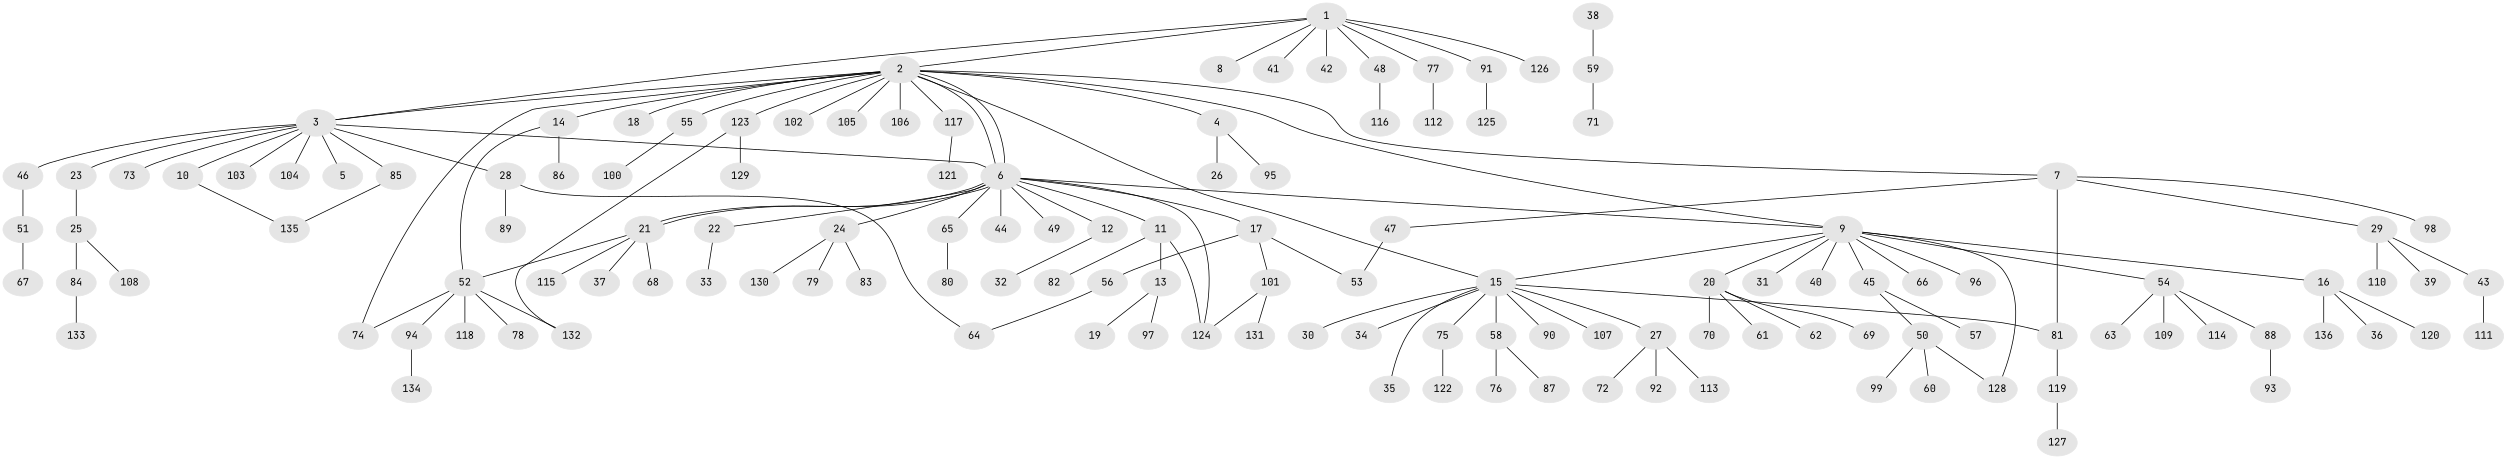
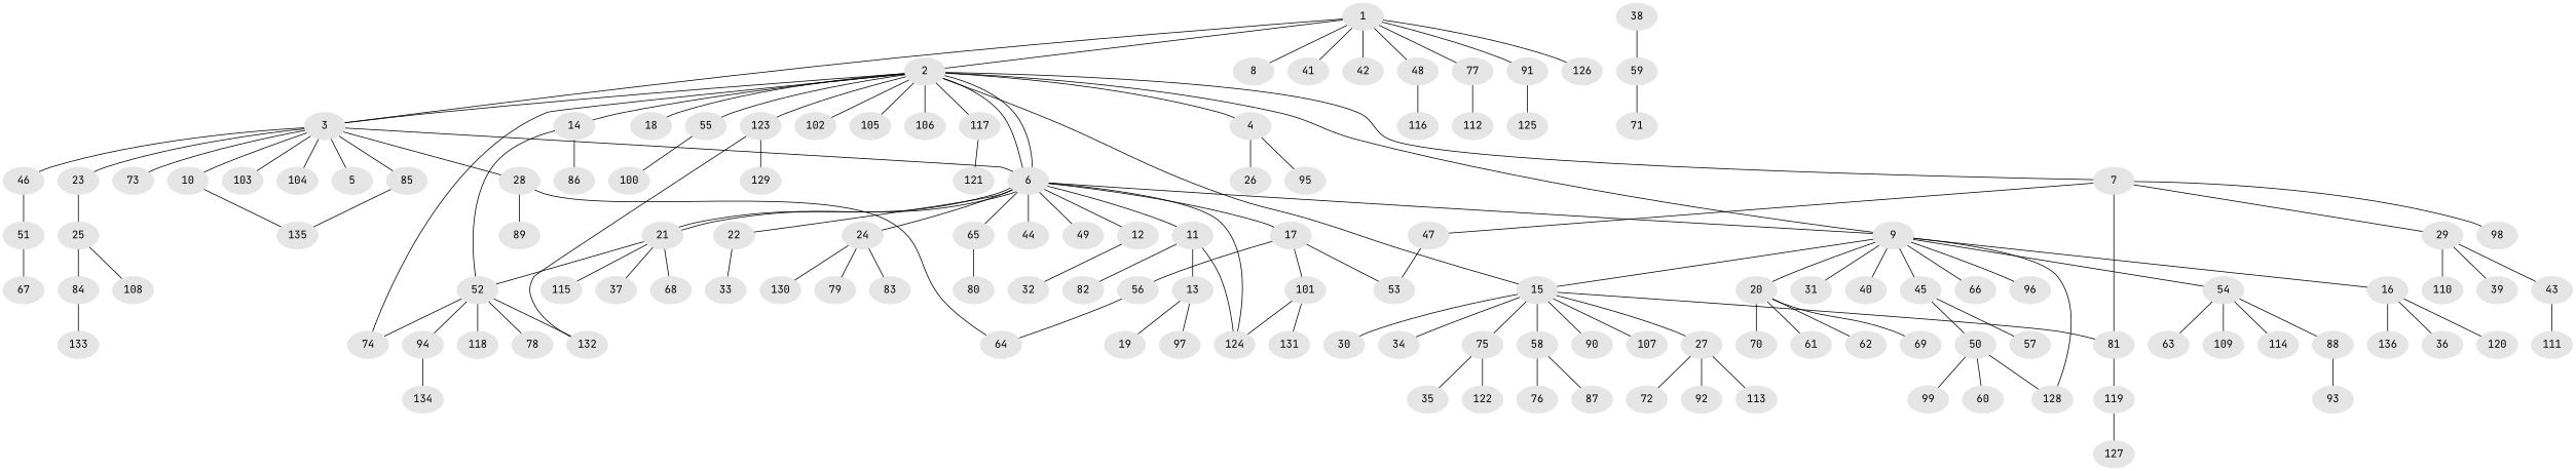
  graph {
    fontname="JetBrains Mono"
    node [color=gray90 fontname="JetBrains Mono" style=filled]
    edge [fontname="JetBrains Mono"]
    1
    2
    3
    8
    41
    42
    48
    77
    91
    126
    4
    6
    7
    9
    14
    15
    18
    55
    74
    102
    105
    106
    117
    123
    5
    10
    23
    28
    46
    73
    85
    103
    104
    116
    112
    125
    26
    95
    11
    12
    17
    21
    22
    24
    44
    49
    65
    124
    29
    47
    81
    98
    16
    20
    31
    40
    45
    54
    66
    96
    128
    52
    86
    27
    30
    34
    35
    58
    75
    90
    107
    100
    121
    132
    129
    135
    25
    64
    89
    51
    13
    82
    32
    53
    56
    101
    37
    68
    115
    33
    79
    83
    130
    80
    39
    43
    110
    119
    36
    120
    136
    61
    62
    69
    70
    38
    59
    50
    57
    63
    88
    109
    114
    19
    97
    78
    94
    118
    72
    92
    113
    76
    87
    122
    131
    84
    108
    133
    111
    71
    60
    99
    67
    134
    93
    127
    1 -- 2
    1 -- 3
    1 -- 8
    1 -- 41
    1 -- 42
    1 -- 48
    1 -- 77
    1 -- 91
    1 -- 126
    2 -- 3
    2 -- 4
    2 -- 6
    2 -- 6
    2 -- 7
    2 -- 9
    2 -- 14
    2 -- 15
    2 -- 18
    2 -- 55
    2 -- 74
    2 -- 102
    2 -- 105
    2 -- 106
    2 -- 117
    2 -- 123
    3 -- 6
    3 -- 5
    3 -- 10
    3 -- 23
    3 -- 28
    3 -- 46
    3 -- 73
    3 -- 85
    3 -- 103
    3 -- 104
    48 -- 116
    77 -- 112
    91 -- 125
    4 -- 26
    4 -- 95
    6 -- 9
    6 -- 11
    6 -- 12
    6 -- 17
    6 -- 21
    6 -- 21
    6 -- 22
    6 -- 24
    6 -- 44
    6 -- 49
    6 -- 65
    6 -- 124
    7 -- 29
    7 -- 47
    7 -- 81
    7 -- 98
    9 -- 15
    9 -- 16
    9 -- 20
    9 -- 31
    9 -- 40
    9 -- 45
    9 -- 54
    9 -- 66
    9 -- 96
    9 -- 128
    14 -- 52
    14 -- 86
    15 -- 81
    15 -- 27
    15 -- 30
    15 -- 34
-   15 -- 35
+   75 -- 35
    15 -- 58
    15 -- 75
    15 -- 90
    15 -- 107
    55 -- 100
    117 -- 121
    123 -- 132
    123 -- 129
    10 -- 135
    23 -- 25
    28 -- 64
    28 -- 89
    46 -- 51
    85 -- 135
    11 -- 124
    11 -- 13
    11 -- 82
    12 -- 32
    17 -- 53
    17 -- 56
    17 -- 101
    21 -- 52
    21 -- 37
    21 -- 68
    21 -- 115
    22 -- 33
    24 -- 79
    24 -- 83
    24 -- 130
    65 -- 80
    29 -- 39
    29 -- 43
    29 -- 110
    47 -- 53
    81 -- 119
    16 -- 36
    16 -- 120
    16 -- 136
    20 -- 61
    20 -- 62
    20 -- 69
    20 -- 70
    45 -- 50
    45 -- 57
    54 -- 63
    54 -- 88
    54 -- 109
    54 -- 114
    52 -- 74
    52 -- 132
    52 -- 78
    52 -- 94
    52 -- 118
    27 -- 72
    27 -- 92
    27 -- 113
    58 -- 76
    58 -- 87
    75 -- 122
    25 -- 84
    25 -- 108
    51 -- 67
    13 -- 19
    13 -- 97
    56 -- 64
    101 -- 124
    101 -- 131
    43 -- 111
    119 -- 127
    38 -- 59
    59 -- 71
    50 -- 128
    50 -- 60
    50 -- 99
    88 -- 93
    94 -- 134
    84 -- 133
  }
